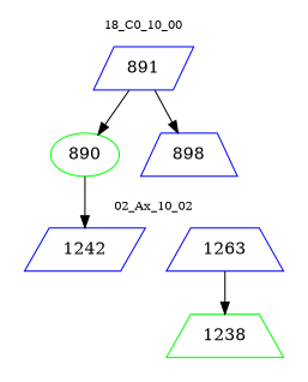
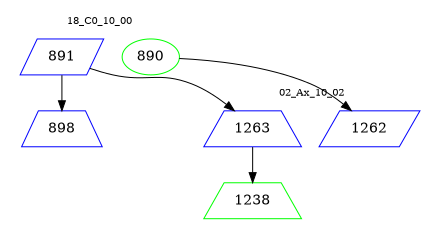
  digraph {
    node [color=blue shape=trapezium]
    edge [color=black]
    n1 [label=1263]
-   n2 [label=1242 shape=parallelogram]
+   n2 [label=1262 shape=parallelogram]
    n3 [color=green label=1238]
    n4 [label=891 shape=parallelogram]
    n5 [color=green label=890 shape=ellipse]
    n6 [label=898]
    subgraph cluster_1 {
      color=white
      fontsize=10
      label="02_Ax_10_02"
      n1
      n2
      n3
    }
    subgraph cluster_2 {
      color=white
      fontsize=10
      label="18_C0_10_00"
      n4
      n5
      n6
    }
    n1 -> n3
-   n4 -> n5
+   n4 -> n1
    n4 -> n6
    n5 -> n2
  }
